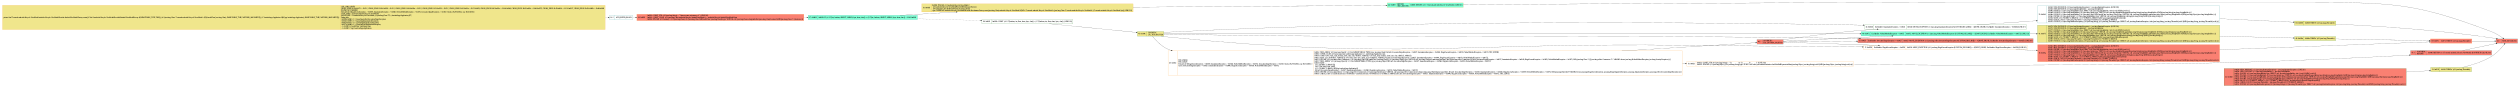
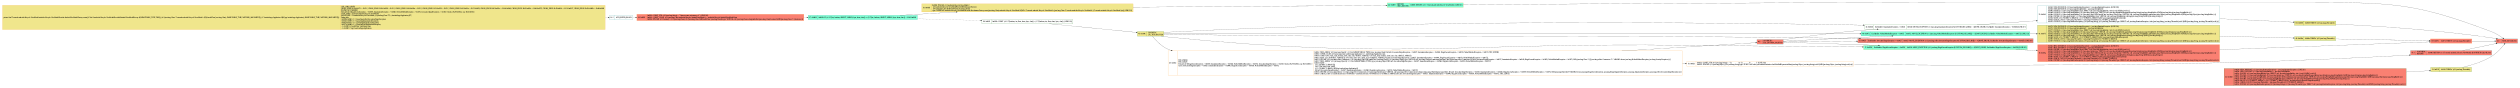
  digraph {
    fontname="Liberation Serif"
    rankdir=LR
    node [color=teal fillcolor=salmon fontname="Liberation Serif" shape=record style=filled]
    edge [fontname="Liberation Serif"]
    n1 [fillcolor=white label="{24\:\ ?|MTH_ENTER_BLOCK\l}"]
    n2 [color=darkorange label="{26\:\ 0x0000|0x0000: CONST_STR  (r0 I:java.lang.String) =  \"Cannot create an instance of \"  (LINE:310)\l0x0002: CONST_CLASS  (r1 I:java.lang.Class\<androidx.lifecycle.AndroidViewModel\>) =  androidx.lifecycle.AndroidViewModel.class \l0x0004: INVOKE  (r1 I:boolean) = (r1 I:java.lang.Class), (r6 I:java.lang.Class A[D('modelClass' java.lang.Class)]) type: VIRTUAL call: java.lang.Class.isAssignableFrom(java.lang.Class):boolean A[MD:(java.lang.Class\<?\>):boolean (c)]\l}"]
    n3 [fillcolor=aquamarine label="{27\:\ 0x0008|0x0008: IF  (r1 I:??[int, boolean, OBJECT, ARRAY, byte, short, char]) == (0 ??[int, boolean, OBJECT, ARRAY, byte, short, char])  \-\> B:43:0x008b \l}"]
    n4 [color=darkgreen fillcolor=white label="{28\:\ 0x000b|0x000b: CONST  (r1 I:??[boolean, int, float, short, byte, char]) = (1 ??[boolean, int, float, short, byte, char])  (LINE:312)\l}"]
    n5 [color=darkorange fillcolor=khaki label="{43\:\ 0x008b|0x008b: INVOKE  (r1 I:androidx.lifecycle.ViewModel) = \l  (r5 I:androidx.lifecycle.ViewModelProvider$NewInstanceFactory)\l  (r6 I:java.lang.Class A[D('modelClass' java.lang.Class)])\l type: SUPER call: androidx.lifecycle.ViewModelProvider.NewInstanceFactory.create(java.lang.Class):androidx.lifecycle.ViewModel A[MD:\<T extends androidx.lifecycle.ViewModel\>:(java.lang.Class\<T extends androidx.lifecycle.ViewModel\>):T extends androidx.lifecycle.ViewModel (m)] (LINE:322)\l}"]
    n6 [color=darkgreen fillcolor=khaki label="{45\:\ 0x000c|SYNTHETIC\lEXC_TOP_SPLITTER\l}"]
    n7 [color=darkorange fillcolor=aquamarine label="{44\:\ 0x008f|RETURN\lORIG_RETURN\l|0x008f: RETURN  (r1 I:T extends androidx.lifecycle.ViewModel)  (LINE:310)\l}"]
    n8 [color=darkorange fillcolor=white label="{29\:\ 0x000c|TRY_ENTER\lTRY_LEAVE\lTryCatch #2 \{IllegalAccessException \-\> 0x0059, InstantiationException \-\> 0x0040, NoSuchMethodException \-\> 0x0072, InvocationTargetException \-\> 0x0027, blocks: (B:29:0x000c), top: B:45:0x000c \}\lCatch: InvocationTargetException \-\> 0x0027, InstantiationException \-\> 0x0040, IllegalAccessException \-\> 0x0059, NoSuchMethodException \-\> 0x0072\l|0x000c: NEW_ARRAY  (r2 I:java.lang.Class[]) = (r1 I:int A[IMMUTABLE_TYPE]) type: java.lang.Class[] A[Catch: InvocationTargetException \-\> 0x0027, InstantiationException \-\> 0x0040, IllegalAccessException \-\> 0x0059, NoSuchMethodException \-\> 0x0072, TRY_ENTER]\l0x000e: CONST_CLASS  (r3 I:java.lang.Class\<android.app.Application\>) =  android.app.Application.class \l0x0010: CONST  (r4 I:??[int, float, boolean, short, byte, char, OBJECT, ARRAY]) = (0 ??[int, float, boolean, short, byte, char, OBJECT, ARRAY]) \l0x0011: APUT  (r2 I:??[OBJECT, ARRAY][]), (r4 I:??[int, short, byte, char]), (r3 I:??[OBJECT, ARRAY]) A[Catch: InvocationTargetException \-\> 0x0027, InstantiationException \-\> 0x0040, IllegalAccessException \-\> 0x0059, NoSuchMethodException \-\> 0x0072]\l0x0013: INVOKE  (r2 I:java.lang.reflect.Constructor) = (r6 I:java.lang.Class A[D('modelClass' java.lang.Class)]), (r2 I:java.lang.Class[]) type: VIRTUAL call: java.lang.Class.getConstructor(java.lang.Class[]):java.lang.reflect.Constructor A[Catch: InvocationTargetException \-\> 0x0027, InstantiationException \-\> 0x0040, IllegalAccessException \-\> 0x0059, NoSuchMethodException \-\> 0x0072, MD:(java.lang.Class\<?\>[]):java.lang.reflect.Constructor\<T\> VARARG throws java.lang.NoSuchMethodException, java.lang.SecurityException (c)]\l0x0017: NEW_ARRAY  (r1 I:java.lang.Object[]) = (r1 I:int A[IMMUTABLE_TYPE]) type: java.lang.Object[] A[Catch: InvocationTargetException \-\> 0x0027, InstantiationException \-\> 0x0040, IllegalAccessException \-\> 0x0059, NoSuchMethodException \-\> 0x0072]\l0x0019: APUT  \l  (r1 I:??[OBJECT, ARRAY][])\l  (r4 I:??[int, short, byte, char])\l  (r7 I:??[OBJECT, ARRAY] A[D('app' android.app.Application)])\l A[Catch: InvocationTargetException \-\> 0x0027, InstantiationException \-\> 0x0040, IllegalAccessException \-\> 0x0059, NoSuchMethodException \-\> 0x0072]\l0x001b: INVOKE  (r1 I:java.lang.Object) = (r2 I:java.lang.reflect.Constructor), (r1 I:java.lang.Object[]) type: VIRTUAL call: java.lang.reflect.Constructor.newInstance(java.lang.Object[]):java.lang.Object A[Catch: InvocationTargetException \-\> 0x0027, InstantiationException \-\> 0x0040, IllegalAccessException \-\> 0x0059, NoSuchMethodException \-\> 0x0072, MD:(java.lang.Object[]):T VARARG throws java.lang.IllegalAccessException, java.lang.IllegalArgumentException, java.lang.InstantiationException, java.lang.reflect.InvocationTargetException (c)]\l0x001f: CHECK_CAST (r1 I:androidx.lifecycle.ViewModel) = (androidx.lifecycle.ViewModel) (r1 I:??[OBJECT, ARRAY]) A[Catch: InvocationTargetException \-\> 0x0027, InstantiationException \-\> 0x0040, IllegalAccessException \-\> 0x0059, NoSuchMethodException \-\> 0x0072, TRY_LEAVE]\l}"]
-   n9 [color=darkorange fillcolor=white label="{37\:\ 0x0059|ExcHandler: IllegalAccessException \-\> 0x0059\l|0x0059: MOVE_EXCEPTION  (r1 I:java.lang.IllegalAccessException A[CUSTOM_DECLARE]) =  A[DONT_INLINE, ExcHandler: IllegalAccessException \-\> 0x0059] (LINE:315)\l}"]
+   n9 [color=darkorange fillcolor=aquamarine label="{37\:\ 0x0059|ExcHandler: IllegalAccessException \-\> 0x0059\l|0x0059: MOVE_EXCEPTION  (r1 I:java.lang.IllegalAccessException A[CUSTOM_DECLARE]) =  A[DONT_INLINE, ExcHandler: IllegalAccessException \-\> 0x0059] (LINE:315)\l}"]
    n10 [color=darkgreen fillcolor=white label="{34\:\ 0x0040|ExcHandler: InstantiationException \-\> 0x0040\l|0x0040: MOVE_EXCEPTION  (r1 I:java.lang.InstantiationException A[CUSTOM_DECLARE]) =  A[DONT_INLINE, ExcHandler: InstantiationException \-\> 0x0040] (LINE:317)\l}"]
    n11 [fillcolor=aquamarine label="{40\:\ 0x0072|ExcHandler: NoSuchMethodException \-\> 0x0072\l|0x0072: MOVE_EXCEPTION  (r1 I:java.lang.NoSuchMethodException A[CUSTOM_DECLARE]) =  A[DONT_INLINE, ExcHandler: NoSuchMethodException \-\> 0x0072] (LINE:313)\l}"]
    n12 [label="{31\:\ 0x0027|ExcHandler: InvocationTargetException \-\> 0x0027\l|0x0027: MOVE_EXCEPTION  (r1 I:java.lang.reflect.InvocationTargetException A[CUSTOM_DECLARE]) =  A[DONT_INLINE, ExcHandler: InvocationTargetException \-\> 0x0027] (LINE:319)\l}"]
    n13 [color=darkorange fillcolor=white label="{30\:\ 0x0021|0x0021: CONST_STR  (r0 I:java.lang.String) =  \"\{n                try \{n…          \}n            \}\"  (LINE:310)\l0x0023: INVOKE  (r1 I:java.lang.Object), (r0 I:java.lang.String) type: STATIC call: kotlin.jvm.internal.Intrinsics.checkNotNullExpressionValue(java.lang.Object, java.lang.String):void A[MD:(java.lang.Object, java.lang.String):void (m)]\l}"]
    n14 [label="{46\:\ ?|SYNTHETIC\lEXC_BOTTOM_SPLITTER\l}"]
    n15 [color=darkorange label="{38\:\ 0x005a|0x005a: NEW_INSTANCE  (r2 I:java.lang.RuntimeException) =  java.lang.RuntimeException  (LINE:316)\l0x005c: NEW_INSTANCE  (r3 I:java.lang.StringBuilder) =  java.lang.StringBuilder \l0x005e: INVOKE  (r3 I:java.lang.StringBuilder) type: DIRECT call: java.lang.StringBuilder.\<init\>():void A[MD:():void (c)]\l0x0061: INVOKE  (r3 I:java.lang.StringBuilder), (r0 I:java.lang.String) type: VIRTUAL call: java.lang.StringBuilder.append(java.lang.String):java.lang.StringBuilder A[MD:(java.lang.String):java.lang.StringBuilder (c)]\l0x0064: INVOKE  (r3 I:java.lang.StringBuilder), (r6 I:java.lang.Object A[D('modelClass' java.lang.Class)]) type: VIRTUAL call: java.lang.StringBuilder.append(java.lang.Object):java.lang.StringBuilder A[MD:(java.lang.Object):java.lang.StringBuilder (c)]\l0x0067: INVOKE  (r0 I:java.lang.String) = (r3 I:java.lang.StringBuilder) type: VIRTUAL call: java.lang.StringBuilder.toString():java.lang.String A[MD:():java.lang.String (c)]\l0x006b: MOVE  (r3 I:??[OBJECT, ARRAY]) = (r1 I:??[OBJECT, ARRAY] A[D('e' java.lang.IllegalAccessException)]) \l0x006c: CHECK_CAST (r3 I:java.lang.Throwable) = (java.lang.Throwable) (r3 I:??[OBJECT, ARRAY]) \l0x006e: INVOKE  (r2 I:java.lang.RuntimeException), (r0 I:java.lang.String), (r3 I:java.lang.Throwable) type: DIRECT call: java.lang.RuntimeException.\<init\>(java.lang.String, java.lang.Throwable):void A[MD:(java.lang.String, java.lang.Throwable):void (c)]\l}"]
    n16 [fillcolor=white label="{35\:\ 0x0041|0x0041: NEW_INSTANCE  (r2 I:java.lang.RuntimeException) =  java.lang.RuntimeException  (LINE:318)\l0x0043: NEW_INSTANCE  (r3 I:java.lang.StringBuilder) =  java.lang.StringBuilder \l0x0045: INVOKE  (r3 I:java.lang.StringBuilder) type: DIRECT call: java.lang.StringBuilder.\<init\>():void A[MD:():void (c)]\l0x0048: INVOKE  (r3 I:java.lang.StringBuilder), (r0 I:java.lang.String) type: VIRTUAL call: java.lang.StringBuilder.append(java.lang.String):java.lang.StringBuilder A[MD:(java.lang.String):java.lang.StringBuilder (c)]\l0x004b: INVOKE  (r3 I:java.lang.StringBuilder), (r6 I:java.lang.Object A[D('modelClass' java.lang.Class)]) type: VIRTUAL call: java.lang.StringBuilder.append(java.lang.Object):java.lang.StringBuilder A[MD:(java.lang.Object):java.lang.StringBuilder (c)]\l0x004e: INVOKE  (r0 I:java.lang.String) = (r3 I:java.lang.StringBuilder) type: VIRTUAL call: java.lang.StringBuilder.toString():java.lang.String A[MD:():java.lang.String (c)]\l0x0052: MOVE  (r3 I:??[OBJECT, ARRAY]) = (r1 I:??[OBJECT, ARRAY] A[D('e' java.lang.InstantiationException)]) \l0x0053: CHECK_CAST (r3 I:java.lang.Throwable) = (java.lang.Throwable) (r3 I:??[OBJECT, ARRAY]) \l0x0055: INVOKE  (r2 I:java.lang.RuntimeException), (r0 I:java.lang.String), (r3 I:java.lang.Throwable) type: DIRECT call: java.lang.RuntimeException.\<init\>(java.lang.String, java.lang.Throwable):void A[MD:(java.lang.String, java.lang.Throwable):void (c)]\l}"]
    n17 [color=darkgreen fillcolor=khaki label="{41\:\ 0x0073|0x0073: NEW_INSTANCE  (r2 I:java.lang.RuntimeException) =  java.lang.RuntimeException  (LINE:314)\l0x0075: NEW_INSTANCE  (r3 I:java.lang.StringBuilder) =  java.lang.StringBuilder \l0x0077: INVOKE  (r3 I:java.lang.StringBuilder) type: DIRECT call: java.lang.StringBuilder.\<init\>():void A[MD:():void (c)]\l0x007a: INVOKE  (r3 I:java.lang.StringBuilder), (r0 I:java.lang.String) type: VIRTUAL call: java.lang.StringBuilder.append(java.lang.String):java.lang.StringBuilder A[MD:(java.lang.String):java.lang.StringBuilder (c)]\l0x007d: INVOKE  (r3 I:java.lang.StringBuilder), (r6 I:java.lang.Object A[D('modelClass' java.lang.Class)]) type: VIRTUAL call: java.lang.StringBuilder.append(java.lang.Object):java.lang.StringBuilder A[MD:(java.lang.Object):java.lang.StringBuilder (c)]\l0x0080: INVOKE  (r0 I:java.lang.String) = (r3 I:java.lang.StringBuilder) type: VIRTUAL call: java.lang.StringBuilder.toString():java.lang.String A[MD:():java.lang.String (c)]\l0x0084: MOVE  (r3 I:??[OBJECT, ARRAY]) = (r1 I:??[OBJECT, ARRAY] A[D('e' java.lang.NoSuchMethodException)]) \l0x0085: CHECK_CAST (r3 I:java.lang.Throwable) = (java.lang.Throwable) (r3 I:??[OBJECT, ARRAY]) \l0x0087: INVOKE  (r2 I:java.lang.RuntimeException), (r0 I:java.lang.String), (r3 I:java.lang.Throwable) type: DIRECT call: java.lang.RuntimeException.\<init\>(java.lang.String, java.lang.Throwable):void A[MD:(java.lang.String, java.lang.Throwable):void (c)]\l}"]
    n18 [label="{47\:\ ?|SYNTHETIC\lRETURN\l|0x008f: RETURN  (r1 I:T extends androidx.lifecycle.ViewModel) A[SYNTHETIC] (LINE:310)\l}"]
    n19 [label="{25\:\ ?|MTH_EXIT_BLOCK\l}"]
    n20 [color=darkorange label="{39\:\ 0x0071|0x0071: THROW  (r2 I:java.lang.Throwable) \l}"]
    n21 [color=darkgreen fillcolor=khaki label="{36\:\ 0x0058|0x0058: THROW  (r2 I:java.lang.Throwable) \l}"]
    n22 [fillcolor=khaki label="{42\:\ 0x008a|0x008a: THROW  (r2 I:java.lang.Throwable) \l}"]
    n23 [color=darkgreen label="{32\:\ 0x0028|0x0028: NEW_INSTANCE  (r2 I:java.lang.RuntimeException) =  java.lang.RuntimeException  (LINE:320)\l0x002a: NEW_INSTANCE  (r3 I:java.lang.StringBuilder) =  java.lang.StringBuilder \l0x002c: INVOKE  (r3 I:java.lang.StringBuilder) type: DIRECT call: java.lang.StringBuilder.\<init\>():void A[MD:():void (c)]\l0x002f: INVOKE  (r3 I:java.lang.StringBuilder), (r0 I:java.lang.String) type: VIRTUAL call: java.lang.StringBuilder.append(java.lang.String):java.lang.StringBuilder A[MD:(java.lang.String):java.lang.StringBuilder (c)]\l0x0032: INVOKE  (r3 I:java.lang.StringBuilder), (r6 I:java.lang.Object A[D('modelClass' java.lang.Class)]) type: VIRTUAL call: java.lang.StringBuilder.append(java.lang.Object):java.lang.StringBuilder A[MD:(java.lang.Object):java.lang.StringBuilder (c)]\l0x0035: INVOKE  (r0 I:java.lang.String) = (r3 I:java.lang.StringBuilder) type: VIRTUAL call: java.lang.StringBuilder.toString():java.lang.String A[MD:():java.lang.String (c)]\l0x0039: MOVE  (r3 I:??[OBJECT, ARRAY]) = (r1 I:??[OBJECT, ARRAY] A[D('e' java.lang.reflect.InvocationTargetException)]) \l0x003a: CHECK_CAST (r3 I:java.lang.Throwable) = (java.lang.Throwable) (r3 I:??[OBJECT, ARRAY]) \l0x003c: INVOKE  (r2 I:java.lang.RuntimeException), (r0 I:java.lang.String), (r3 I:java.lang.Throwable) type: DIRECT call: java.lang.RuntimeException.\<init\>(java.lang.String, java.lang.Throwable):void A[MD:(java.lang.String, java.lang.Throwable):void (c)]\l}"]
    n24 [color=darkgreen fillcolor=khaki label="{33\:\ 0x003f|0x003f: THROW  (r2 I:java.lang.Throwable) \l}"]
    n25 [color=darkorange fillcolor=khaki label="{private final T extends androidx.lifecycle.ViewModel androidx.lifecycle.ViewModelProvider.AndroidViewModelFactory.create((r5 'this' I:androidx.lifecycle.ViewModelProvider$AndroidViewModelFactory A[IMMUTABLE_TYPE, THIS]), (r6 I:java.lang.Class\<T extends androidx.lifecycle.ViewModel\> A[D('modelClass' java.lang.Class), IMMUTABLE_TYPE, METHOD_ARGUMENT]), (r7 I:android.app.Application A[D('app' android.app.Application), IMMUTABLE_TYPE, METHOD_ARGUMENT]))  | USE_LINES_HINTS\lCROSS_EDGE: B:39:0x0071 \-\> B:25:?, CROSS_EDGE: B:36:0x0058 \-\> B:25:?, CROSS_EDGE: B:42:0x008a \-\> B:25:?, CROSS_EDGE: B:33:0x003f \-\> B:25:?, CROSS_EDGE: B:45:0x000c \-\> B:37:0x0059, CROSS_EDGE: B:45:0x000c \-\> B:34:0x0040, CROSS_EDGE: B:45:0x000c \-\> B:40:0x0072, CROSS_EDGE: B:45:0x000c \-\> B:31:0x0027, CROSS_EDGE: B:43:0x008b \-\> B:44:0x008f\lINLINE_NOT_NEEDED\lTryCatch #2 \{IllegalAccessException \-\> 0x0059, InstantiationException \-\> 0x0040, NoSuchMethodException \-\> 0x0072, InvocationTargetException \-\> 0x0027, blocks: (B:29:0x000c), top: B:45:0x000c \}\lTYPE_VARS: [T extends androidx.lifecycle.ViewModel]\lSIGNATURE: \<T:Landroidx\/lifecycle\/ViewModel;\>(Ljava\/lang\/Class\<TT;\>;Landroid\/app\/Application;)TT;\lDebug Info:\l  0x0028\-0x0040: r1 'e' Ljava\/lang\/reflect\/InvocationTargetException;\l  0x0041\-0x0059: r1 'e' Ljava\/lang\/InstantiationException;\l  0x005a\-0x0072: r1 'e' Ljava\/lang\/IllegalAccessException;\l  0x0073\-0x008b: r1 'e' Ljava\/lang\/NoSuchMethodException;\l  \-1 \-0x008f: r6 'modelClass' Ljava\/lang\/Class;\l  \-1 \-0x008f: r7 'app' Landroid\/app\/Application;\l}"]
    n1 -> n2
    n2 -> n3
    n3 -> n4 [style=dashed]
    n3 -> n5
    n4 -> n6
    n5 -> n7
    n6 -> n8
    n6 -> n9
    n6 -> n10
    n6 -> n11
    n6 -> n12
    n7 -> n19
    n8 -> n13
    n8 -> n14
    n9 -> n15
    n10 -> n16
    n11 -> n17
    n13 -> n18
    n14 -> n9
    n14 -> n10
    n14 -> n11
    n14 -> n12
    n15 -> n20
    n16 -> n21
    n17 -> n22
    n18 -> n19
    n20 -> n19
    n21 -> n19
    n22 -> n20
    n23 -> n24
    n24 -> n19
    n25 -> n1
  }
